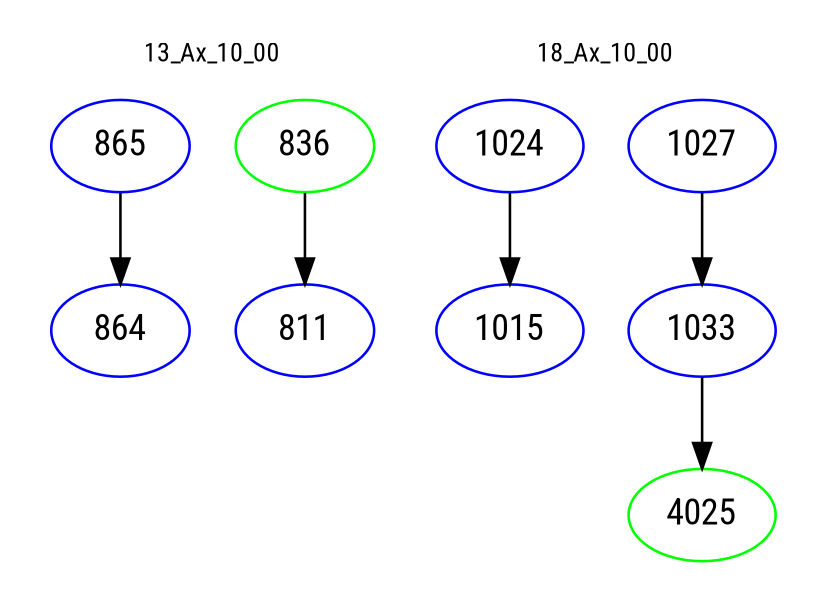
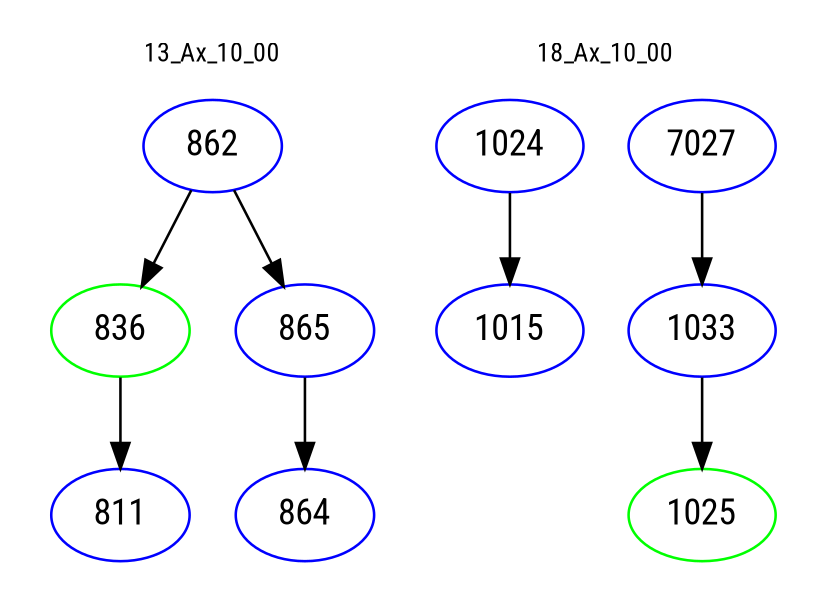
  digraph {
    fontname="Roboto Condensed"
    node [color=blue fontname="Roboto Condensed"]
    edge [color=black fontname="Roboto Condensed"]
+   n1 [label=862]
    n2 [color=green label=836]
    n3 [label=865]
    n4 [label=811]
    n5 [label=864]
-   n6 [label=1027]
+   n6 [label=7027]
    n7 [label=1024]
    n8 [label=1033]
    n9 [label=1015]
-   n10 [color=green label=4025]
+   n10 [color=green label=1025]
    subgraph cluster_1 {
      color=white
      fontsize=10
      label="13_Ax_10_00"
+     n1
      n2
      n3
      n4
      n5
    }
    subgraph cluster_2 {
      color=white
      fontsize=10
      label="18_Ax_10_00"
      n6
      n7
      n8
      n9
      n10
    }
+   n1 -> n2
+   n1 -> n3
    n2 -> n4
    n3 -> n5
    n6 -> n8
    n7 -> n9
    n8 -> n10
  }
